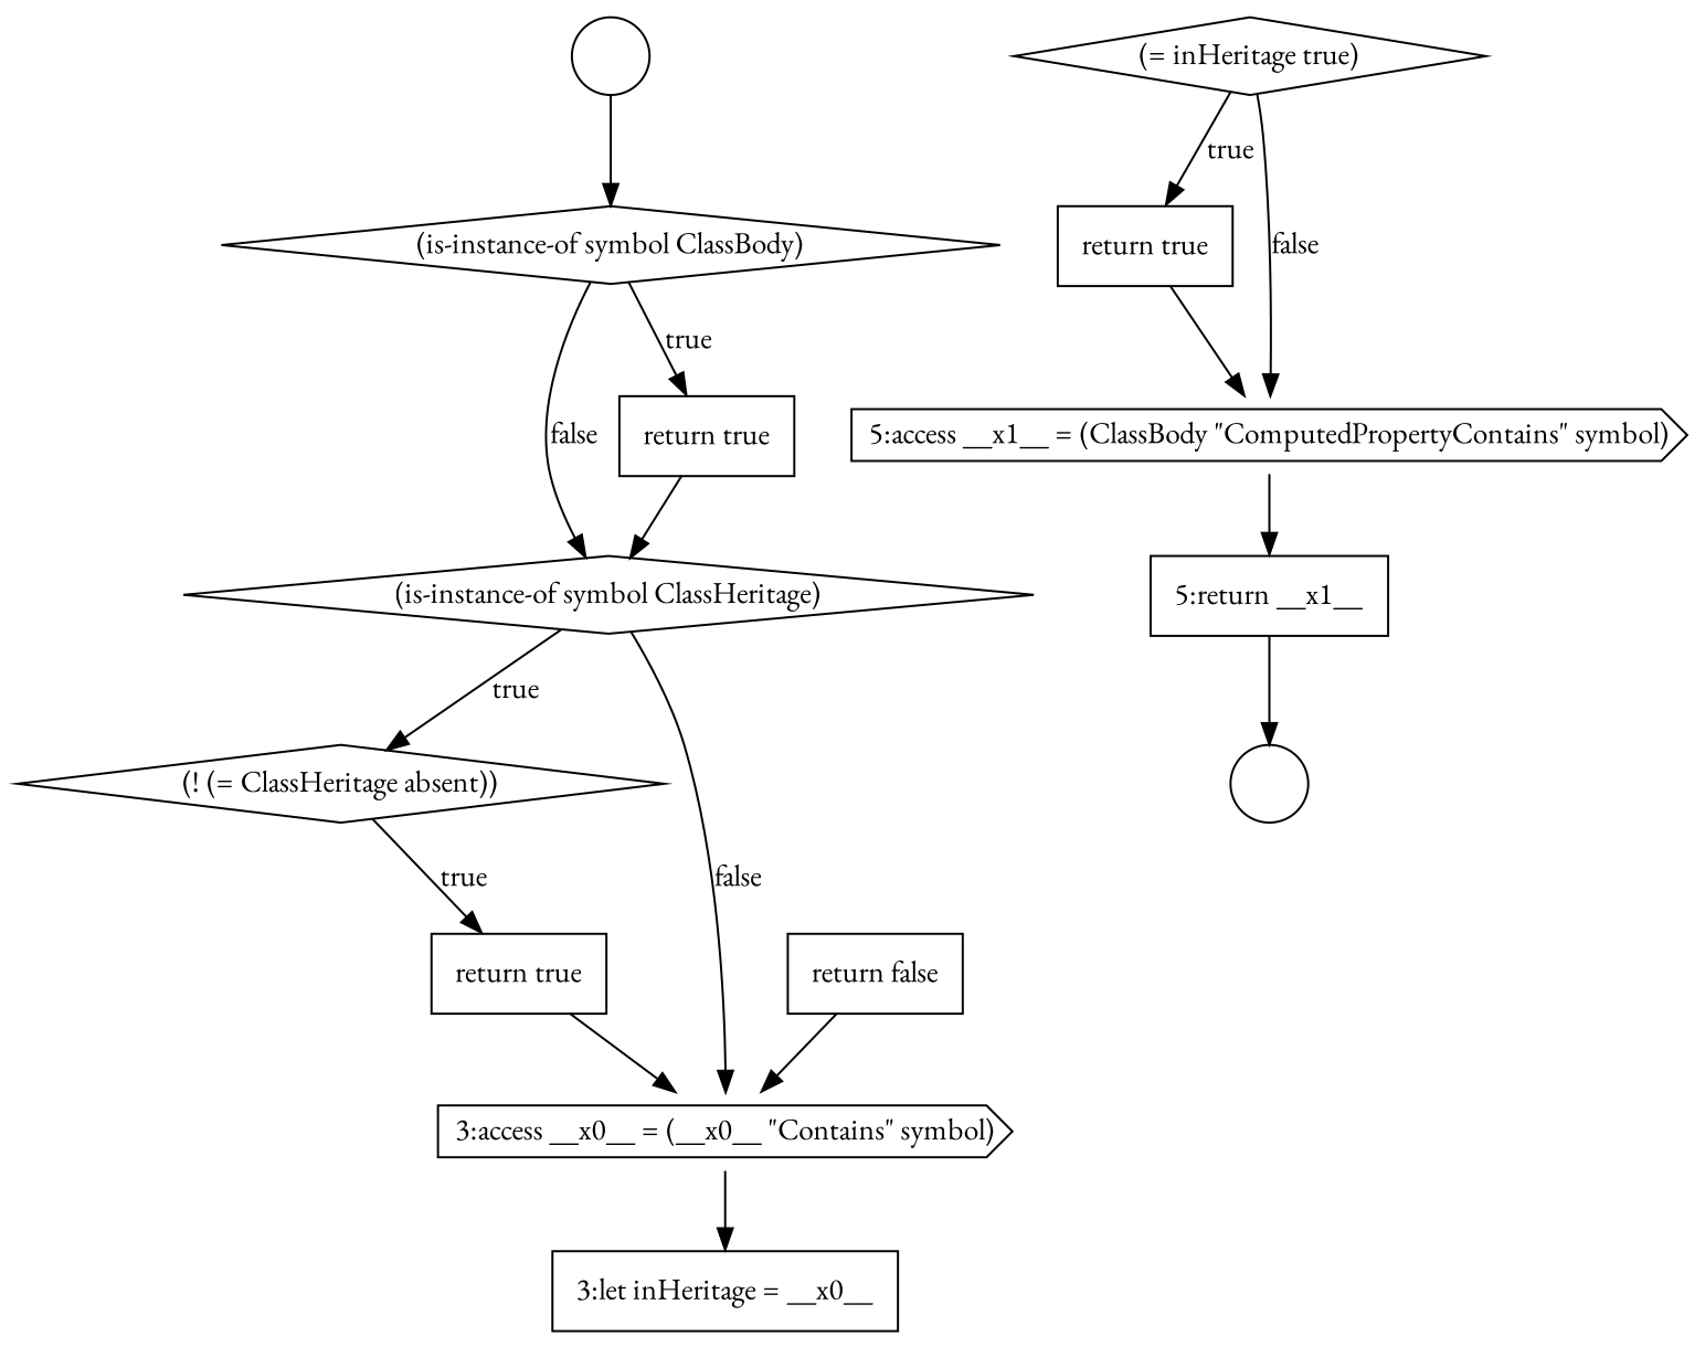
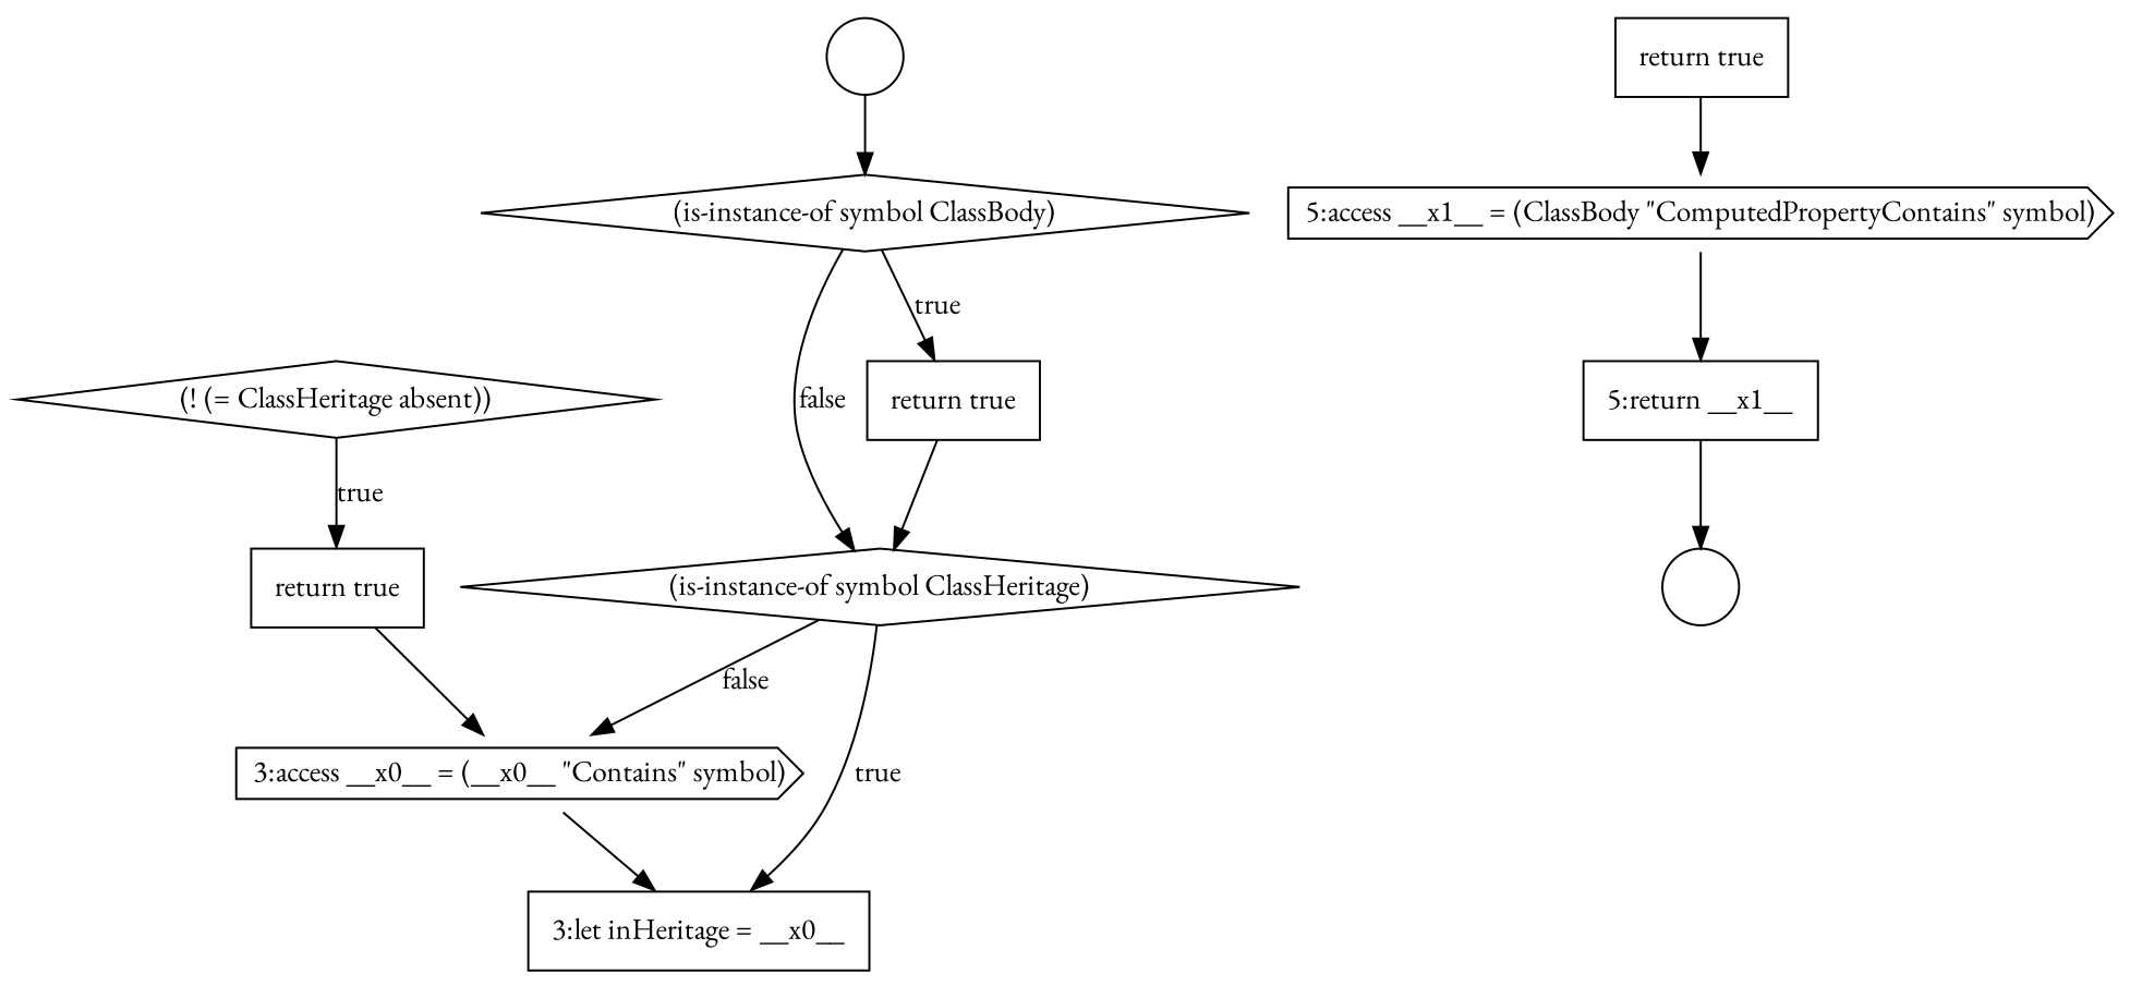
  digraph {
    fontname="EB Garamond"
    node [color=black fillcolor=white fontname="EB Garamond" shape=none style=filled]
    edge [color=black fontname="EB Garamond"]
    n1 [label=<<font color="black">     <table border="0" cellborder="1" cellspacing="0" cellpadding="10">       <tr><td align="left">3:let inHeritage = __x0__</td></tr>     </table>   </font>> margin=0]
-   n2 [label=<<font color="black">(= inHeritage true)</font>> shape=diamond]
    n3 [label=<<font color="black">     <table border="0" cellborder="1" cellspacing="0" cellpadding="10">       <tr><td align="left">return true</td></tr>     </table>   </font>> margin=0]
    n4 [label=<<font color="black">5:access __x1__ = (ClassBody &quot;ComputedPropertyContains&quot; symbol)</font>> shape=cds]
    n5 [label=<<font color="black">     <table border="0" cellborder="1" cellspacing="0" cellpadding="10">       <tr><td align="left">5:return __x1__</td></tr>     </table>   </font>> margin=0]
    n6 [label=" " shape=circle]
    n7 [label=" " shape=circle]
    n8 [label=<<font color="black">(is-instance-of symbol ClassBody)</font>> shape=diamond]
    n9 [label=<<font color="black">(is-instance-of symbol ClassHeritage)</font>> shape=diamond]
    n10 [label=<<font color="black">     <table border="0" cellborder="1" cellspacing="0" cellpadding="10">       <tr><td align="left">return true</td></tr>     </table>   </font>> margin=0]
    n11 [label=<<font color="black">(! (= ClassHeritage absent))</font>> shape=diamond]
    n12 [label=<<font color="black">     <table border="0" cellborder="1" cellspacing="0" cellpadding="10">       <tr><td align="left">return true</td></tr>     </table>   </font>> margin=0]
    n13 [label=<<font color="black">3:access __x0__ = (__x0__ &quot;Contains&quot; symbol)</font>> shape=cds]
-   n14 [label=<<font color="black">     <table border="0" cellborder="1" cellspacing="0" cellpadding="10">       <tr><td align="left">return false</td></tr>     </table>   </font>> margin=0]
-   n2 -> n3 [label=<<font color="black">true</font>>]
-   n2 -> n4 [label=<<font color="black">false</font>>]
    n3 -> n4
    n4 -> n5
    n5 -> n6
    n7 -> n8
    n8 -> n9 [label=<<font color="black">false</font>>]
    n8 -> n10 [label=<<font color="black">true</font>>]
-   n9 -> n11 [label=<<font color="black">true</font>>]
+   n9 -> n1 [label=<<font color="black">true</font>>]
    n9 -> n13 [label=<<font color="black">false</font>>]
    n10 -> n9
    n11 -> n12 [label=<<font color="black">true</font>>]
    n12 -> n13
    n13 -> n1
-   n14 -> n13
  }
